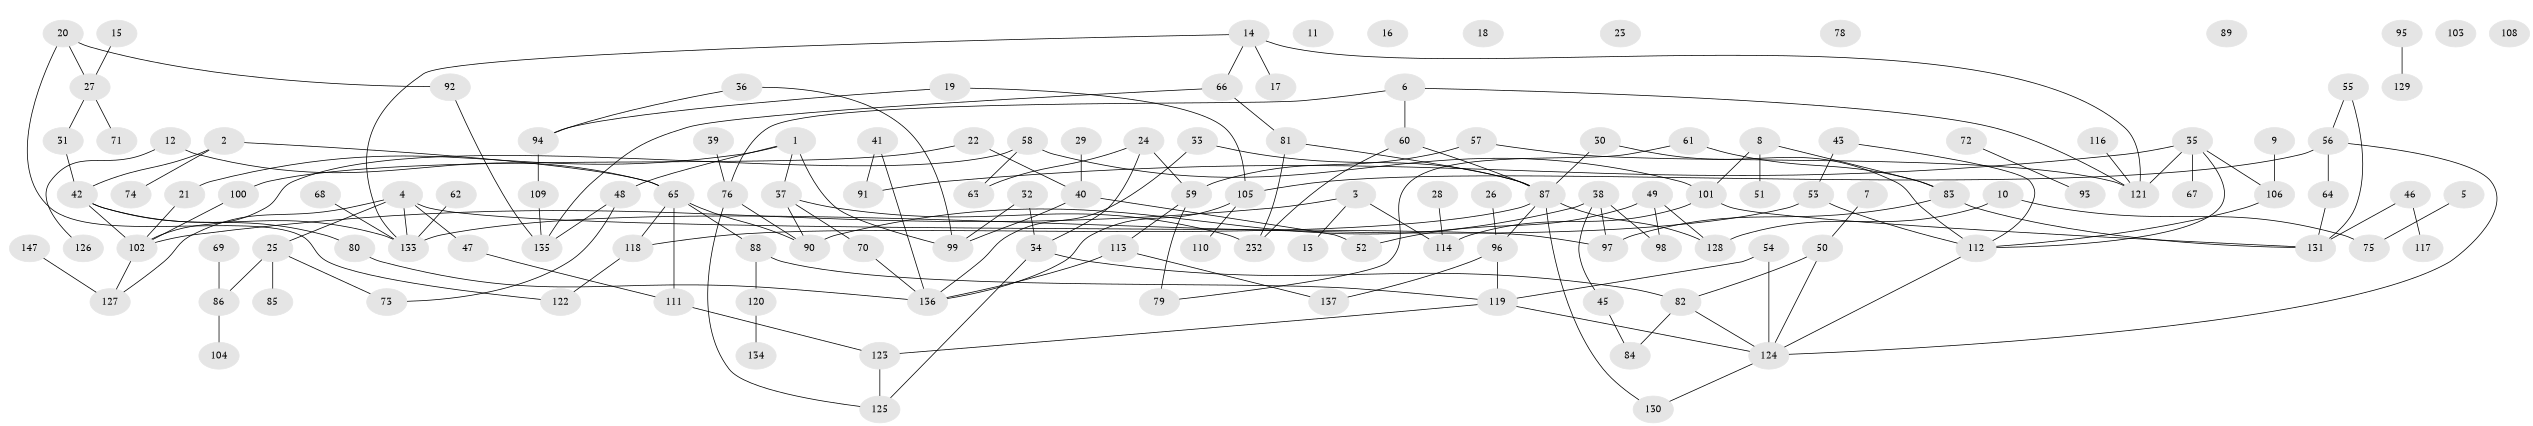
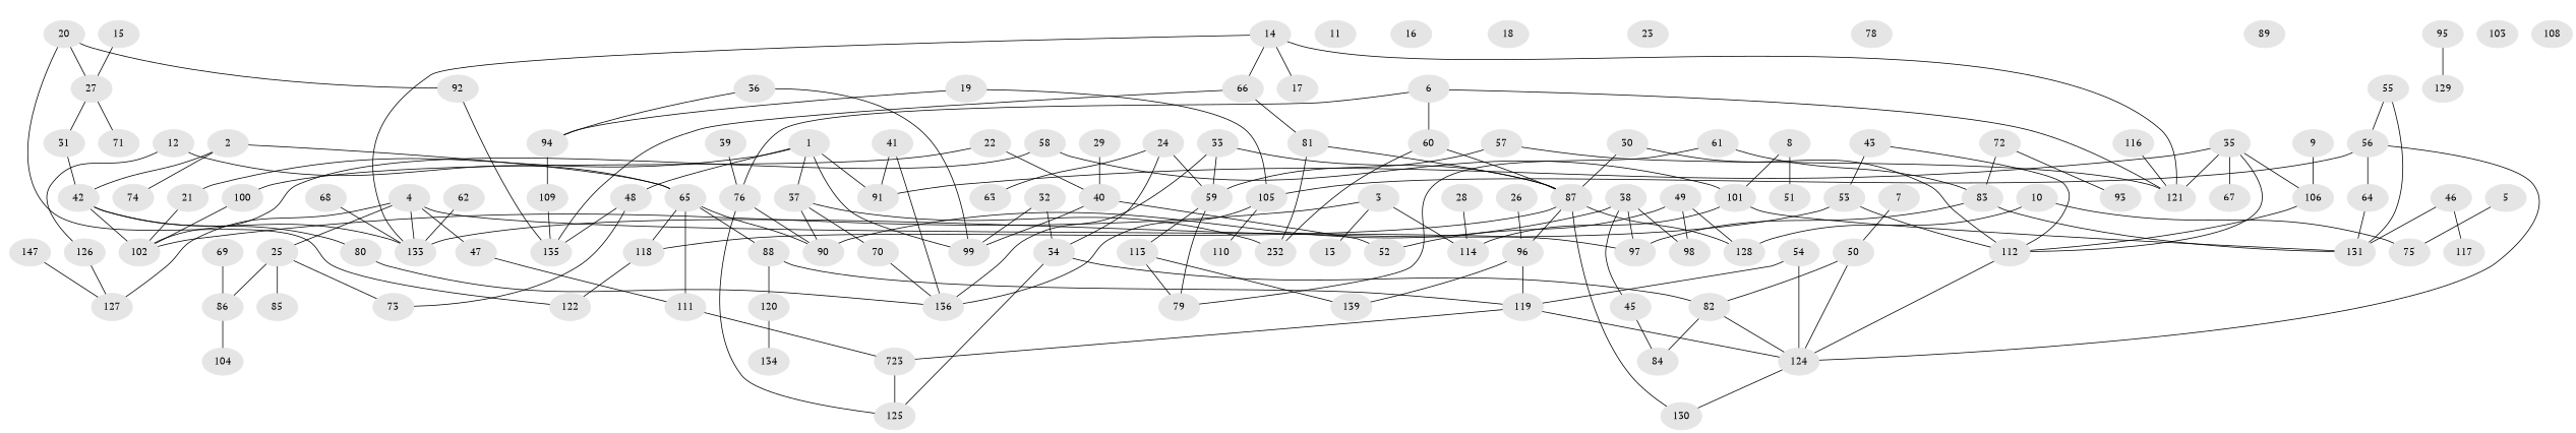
  graph {
    fontname="PT Serif"
    node [color=gray90 fontname="PT Serif" style=filled]
    edge [fontname="PT Serif"]
    1
    21
    37
    48
    91
    99
    102
    70
    90
    n10 [label=232]
    45
    84
    73
    135
    2
    42
    65
    74
    133
    80
    111
    88
    118
    3
    13
    114
    127
    4
    25
    47
    97
    85
    86
    5
    75
    6
    60
    76
    121
    87
    125
    7
    50
    82
    124
    8
    51
    101
    131
    9
    106
    112
    10
    128
    11
    12
    126
    14
    17
    66
    81
    15
    27
    31
    71
    16
    18
    19
    94
    105
    109
    136
    110
    20
    92
    122
    22
    40
    100
    52
    23
    24
    34
    59
    63
    79
    113
    104
    26
    96
    119
-   137
+   137 [label=139]
    28
    29
    30
    130
    32
    33
    35
    67
    36
    38
    98
    39
    41
    43
    53
-   123
+   123 [label=723]
    46
    117
    49
    54
    55
    56
    64
    57
    58
    61
    83
    62
    120
    68
    69
    72
    93
    n126 [label=147]
    78
    134
    89
    95
    129
    103
    108
    116
    1 -- 21
    1 -- 37
    1 -- 48
+   1 -- 91
    1 -- 99
    21 -- 102
    37 -- 70
    37 -- 90
    37 -- n10
    48 -- 73
    48 -- 135
-   102 -- 127
+   126 -- 127
    70 -- 136
    45 -- 84
    2 -- 42
    2 -- 65
    2 -- 74
    42 -- 102
    42 -- 133
    42 -- 80
    65 -- 90
    65 -- 111
    65 -- 88
    65 -- 118
    80 -- 136
    111 -- 123
    88 -- 119
    88 -- 120
    118 -- 122
    3 -- 102
    3 -- 13
    3 -- 114
    4 -- 133
    4 -- 127
    4 -- 25
    4 -- 47
    4 -- 97
    25 -- 73
    25 -- 85
    25 -- 86
    47 -- 111
    86 -- 104
    5 -- 75
    6 -- 60
    6 -- 76
    6 -- 121
    60 -- n10
    60 -- 87
    76 -- 90
    76 -- 125
    87 -- 118
    87 -- 128
    87 -- 96
    87 -- 130
    7 -- 50
    50 -- 82
    50 -- 124
    82 -- 84
    82 -- 124
    124 -- 130
    8 -- 51
    8 -- 101
    101 -- 114
    101 -- 131
    9 -- 106
    106 -- 112
    112 -- 124
    10 -- 75
    10 -- 128
    12 -- 65
    12 -- 126
    14 -- 133
    14 -- 121
    14 -- 17
    14 -- 66
    66 -- 135
    66 -- 81
    81 -- n10
    81 -- 87
    15 -- 27
    27 -- 31
    27 -- 71
    31 -- 42
    19 -- 94
    19 -- 105
    94 -- 109
    105 -- 136
    105 -- 110
    109 -- 135
    20 -- 27
    20 -- 92
    20 -- 122
    92 -- 135
    22 -- 40
    22 -- 100
    40 -- 99
    40 -- 52
    100 -- 102
    24 -- 34
    24 -- 59
    24 -- 63
    34 -- 125
    34 -- 82
    59 -- 79
    59 -- 113
-   113 -- 136
+   113 -- 79
    113 -- 137
    26 -- 96
    96 -- 119
    96 -- 137
    119 -- 124
    119 -- 123
    28 -- 114
    29 -- 40
    30 -- 87
    30 -- 112
    32 -- 99
    32 -- 34
    33 -- 87
    33 -- 136
+   33 -- 59
    35 -- 91
    35 -- 121
    35 -- 106
    35 -- 112
    35 -- 67
    36 -- 99
    36 -- 94
    38 -- 90
    38 -- 45
    38 -- 97
    38 -- 98
    39 -- 76
    41 -- 91
    41 -- 136
    43 -- 112
    43 -- 53
    53 -- 133
    53 -- 112
    123 -- 125
    46 -- 131
    46 -- 117
    49 -- 128
    49 -- 52
    49 -- 98
    54 -- 124
    54 -- 119
    55 -- 131
    55 -- 56
    56 -- 124
    56 -- 105
    56 -- 64
    64 -- 131
    57 -- 121
    57 -- 59
    58 -- 102
    58 -- 101
-   58 -- 63
    61 -- 79
    61 -- 83
    83 -- 97
    83 -- 131
    62 -- 133
    120 -- 134
    68 -- 133
    69 -- 86
-   8 -- 83
+   72 -- 83
    72 -- 93
    n126 -- 127
    95 -- 129
    116 -- 121
  }
